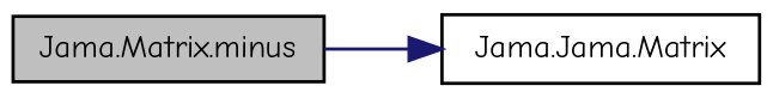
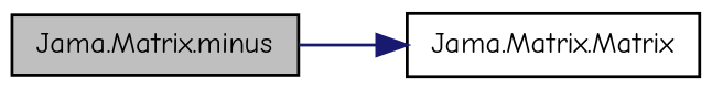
  digraph {
    rankdir=LR
    fontname="Comic Neue"
    node [color=black fontname="Comic Neue" fontsize=10 shape=record style=filled]
    n1 [fillcolor=grey75 fontcolor=black height=0.2 label="Jama.Matrix.minus" width=0.4]
-   n2 [fillcolor=white height=0.2 label="Jama.Jama.Matrix" width=0.4]
+   n2 [fillcolor=white height=0.2 label="Jama.Matrix.Matrix" width=0.4]
    n1 -> n2 [color=midnightblue fontname="Comic Neue" fontsize=10 labelfontname=Helvetica labelfontsize=10 style=solid]
  }
